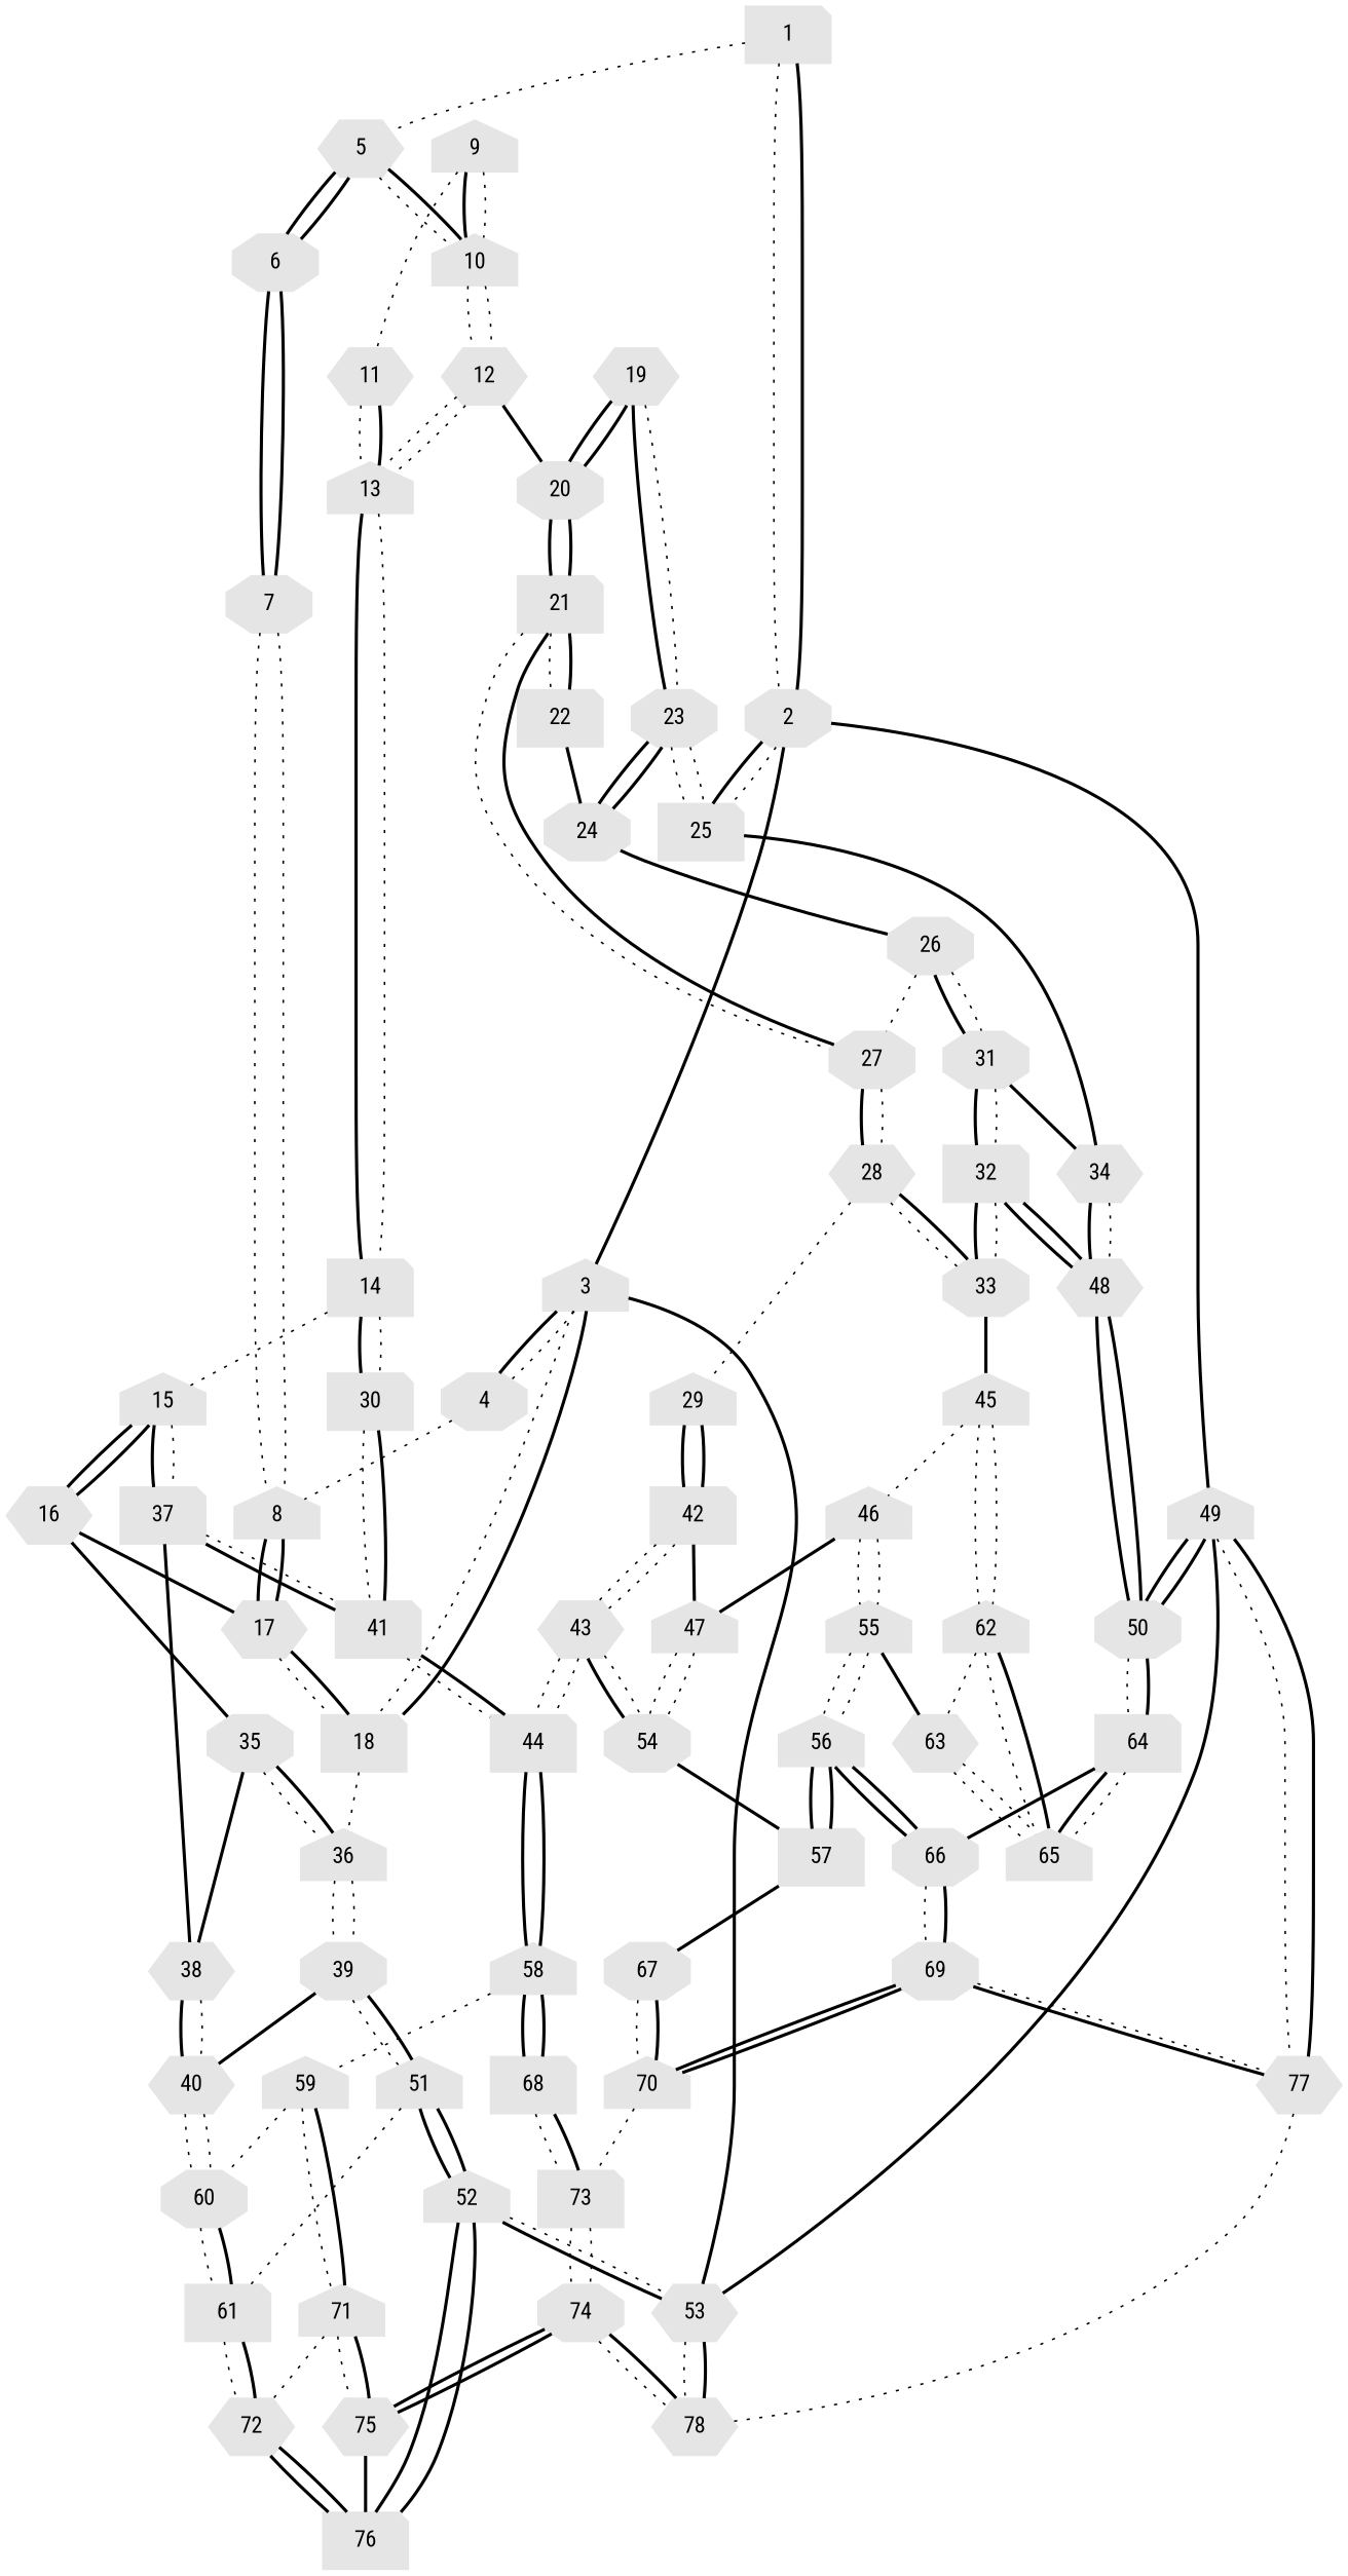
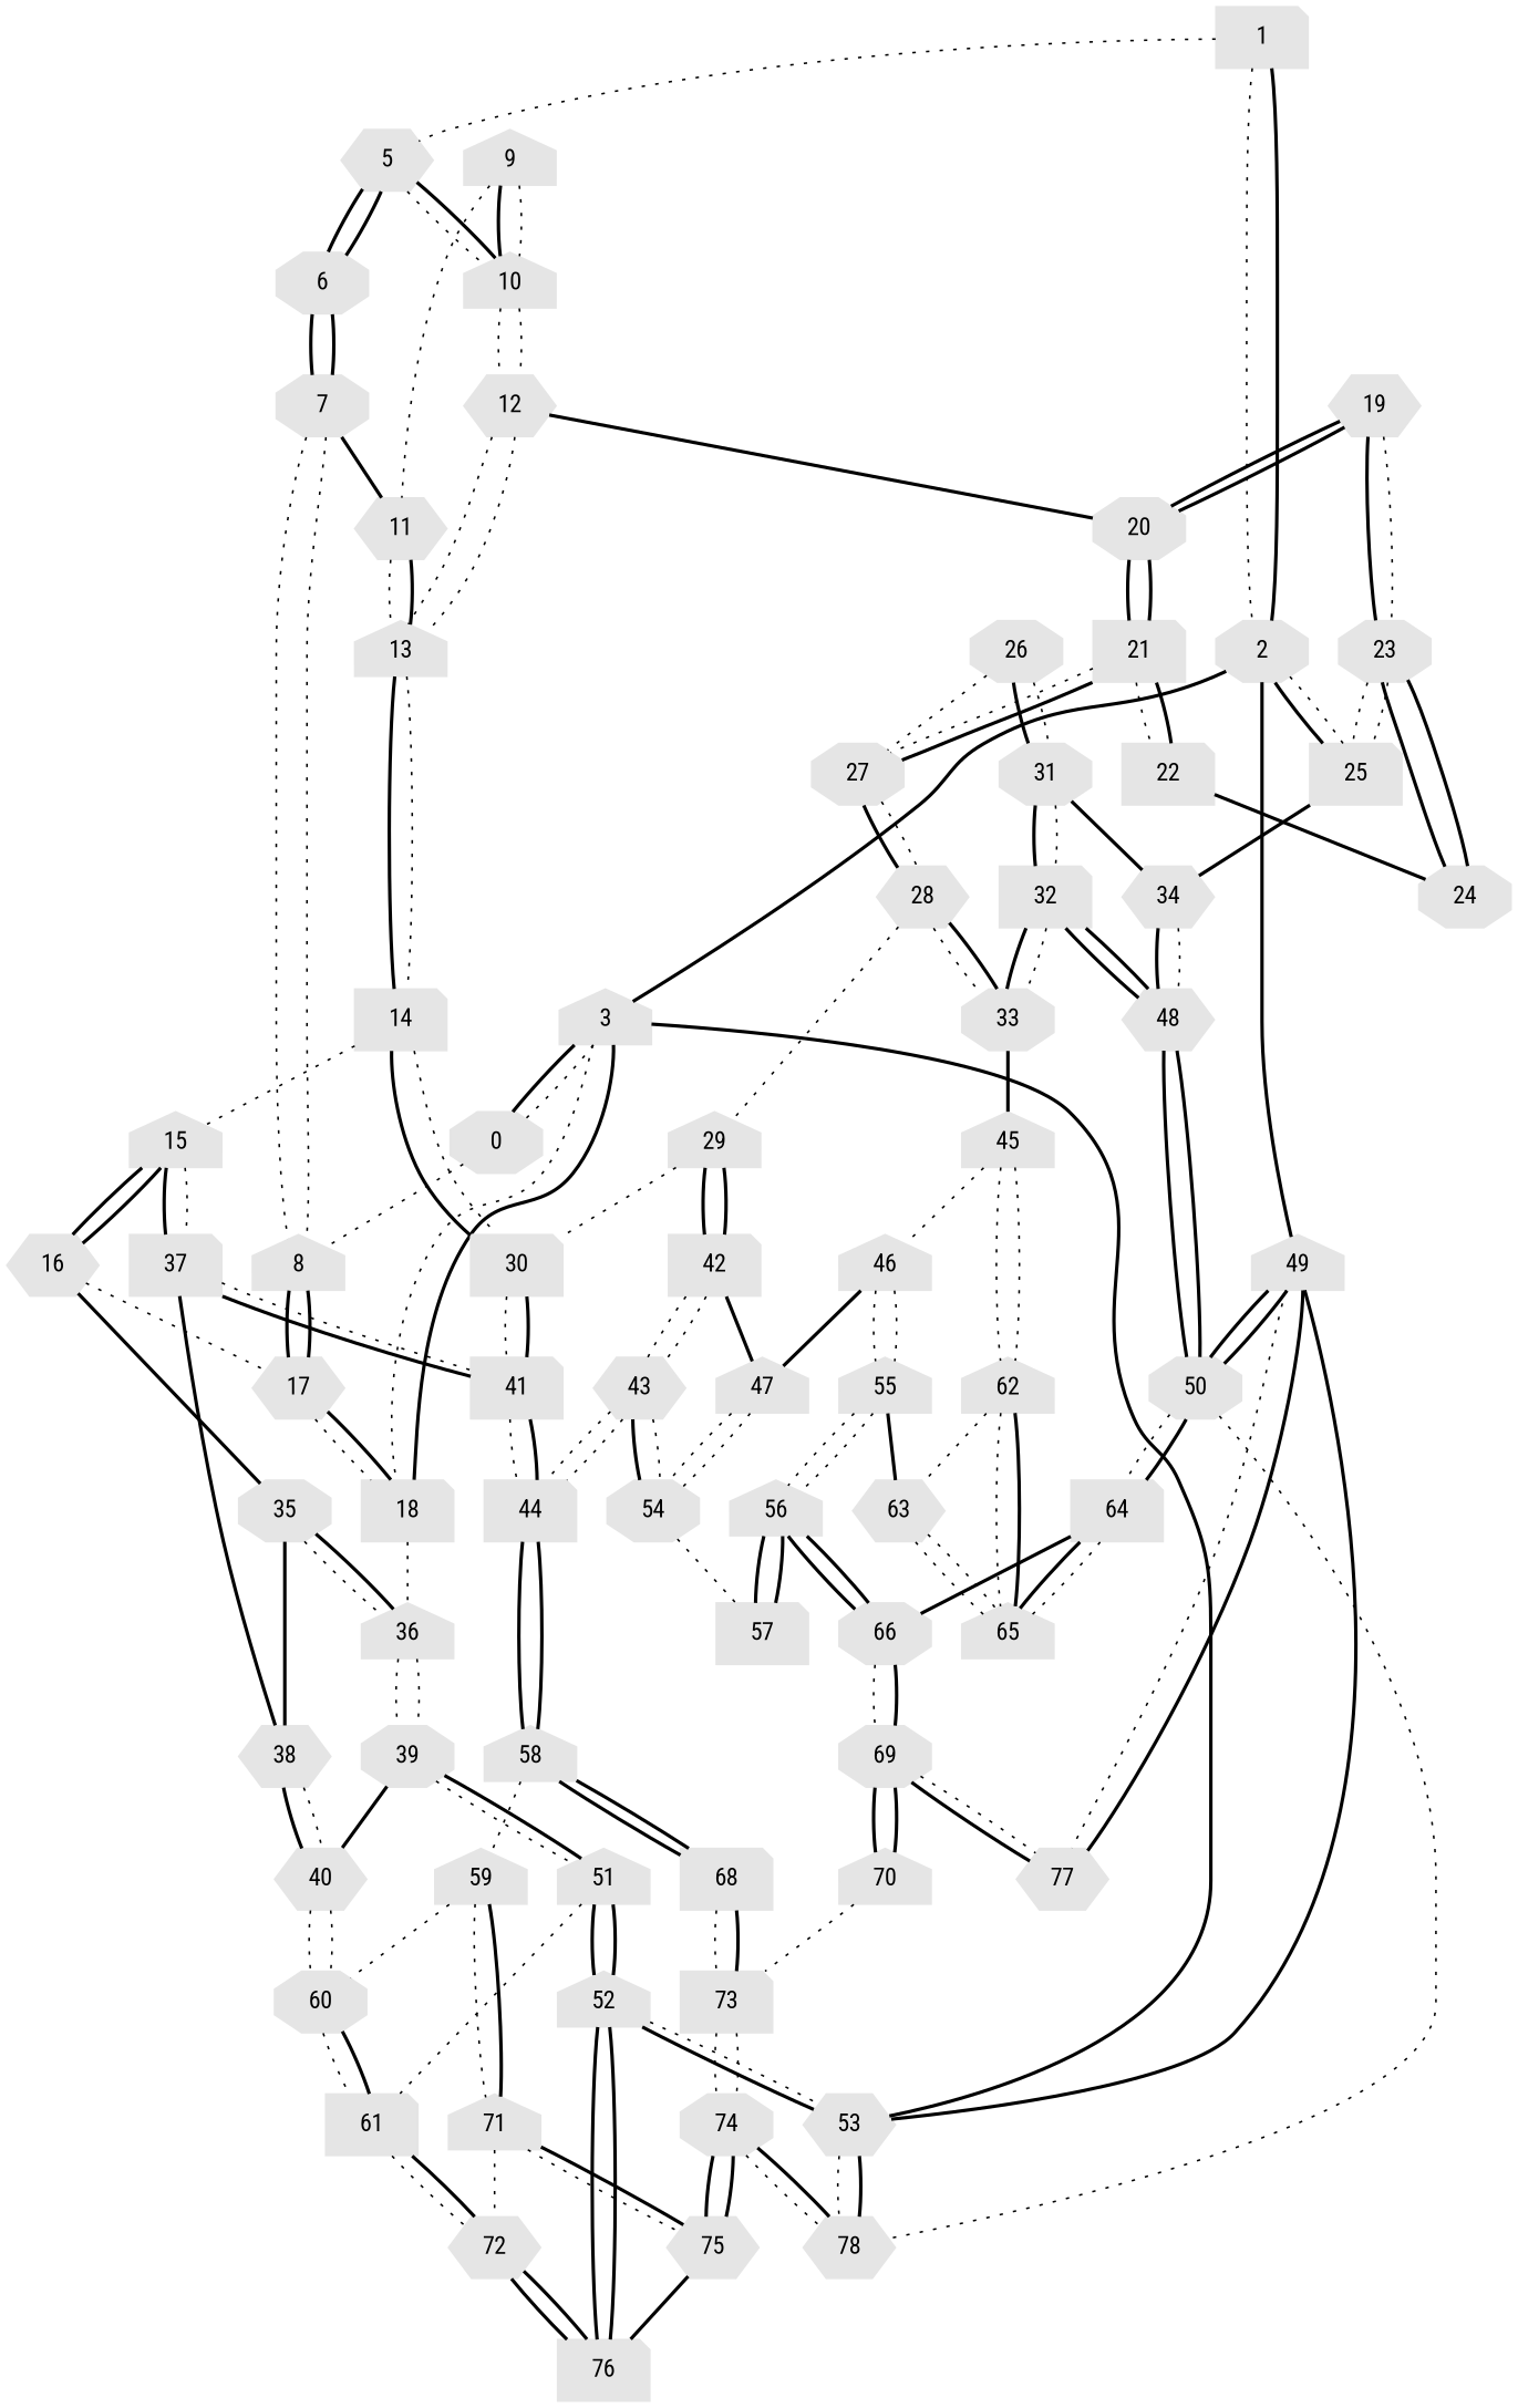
  graph {
    fontname="Roboto Condensed"
    node [color=gray90 fontname="Roboto Condensed" shape=house style=filled]
    edge [fontname="Roboto Condensed" style=bold]
    1 [shape=note]
    2 [shape=octagon]
    5 [shape=hexagon]
    3
    25 [shape=note]
    49
    6 [shape=octagon]
    10
-   4 [shape=octagon]
+   4 [shape=octagon label=0]
    18 [shape=note]
    53 [shape=hexagon]
    34 [shape=hexagon]
    50 [shape=octagon]
    77 [shape=hexagon]
    8
    36
    78 [shape=hexagon]
    17 [shape=hexagon]
    7 [shape=octagon]
    12 [shape=hexagon]
    11 [shape=hexagon]
    13
    9
    20 [shape=octagon]
    14 [shape=note]
    21 [shape=note]
    15
    30 [shape=note]
    16 [shape=hexagon]
    37 [shape=note]
    41 [shape=note]
    35 [shape=octagon]
    38 [shape=hexagon]
    39 [shape=octagon]
    19 [shape=hexagon]
    23 [shape=octagon]
    24 [shape=octagon]
    22 [shape=note]
    27 [shape=octagon]
    28 [shape=hexagon]
    26 [shape=octagon]
    31 [shape=octagon]
    48 [shape=hexagon]
    32 [shape=note]
    29
    33 [shape=octagon]
    42 [shape=note]
    45
    43 [shape=hexagon]
    47
    44 [shape=note]
    46
    62
    40 [shape=hexagon]
    51
    60 [shape=octagon]
    52
    61 [shape=note]
    58
    54 [shape=octagon]
    57 [shape=note]
    59
    68 [shape=note]
    55
    63 [shape=hexagon]
    65
    56
    64 [shape=note]
    66 [shape=octagon]
    76 [shape=note]
    72 [shape=hexagon]
-   67 [shape=octagon]
    69 [shape=octagon]
    70
    71
    73 [shape=note]
    75 [shape=hexagon]
    74 [shape=octagon]
    1 -- 2 [style=dotted]
    1 -- 2
    1 -- 5 [style=dotted]
    2 -- 3
    2 -- 25
    2 -- 25 [style=dotted]
    2 -- 49
    5 -- 6
    5 -- 6
    5 -- 10 [style=dotted]
    5 -- 10
    3 -- 4
    3 -- 4 [style=dotted]
    3 -- 18 [style=dotted]
    3 -- 18
    3 -- 53
    25 -- 34
    49 -- 53
    49 -- 50
    49 -- 50
    49 -- 77 [style=dotted]
    49 -- 77
    6 -- 7
    6 -- 7
    10 -- 12 [style=dotted]
    10 -- 12 [style=dotted]
    4 -- 8 [style=dotted]
    18 -- 36 [style=dotted]
    53 -- 78 [style=dotted]
    53 -- 78
    34 -- 48
    34 -- 48 [style=dotted]
    50 -- 64 [style=dotted]
    50 -- 64
-   77 -- 78 [style=dotted]
+   50 -- 78 [style=dotted]
    8 -- 17
    8 -- 17
    36 -- 39 [style=dotted]
    36 -- 39 [style=dotted]
    17 -- 18 [style=dotted]
    17 -- 18
    7 -- 8 [style=dotted]
    7 -- 8 [style=dotted]
+   7 -- 11
    12 -- 13 [style=dotted]
    12 -- 13 [style=dotted]
    12 -- 20
    11 -- 13 [style=dotted]
    11 -- 13
    13 -- 14
    13 -- 14 [style=dotted]
    9 -- 10
    9 -- 10 [style=dotted]
    9 -- 11 [style=dotted]
    20 -- 21
    20 -- 21
    14 -- 15 [style=dotted]
    14 -- 30
    14 -- 30 [style=dotted]
    21 -- 22 [style=dotted]
    21 -- 22
    21 -- 27 [style=dotted]
    21 -- 27
    15 -- 16
    15 -- 16
    15 -- 37
    15 -- 37 [style=dotted]
    30 -- 41 [style=dotted]
    30 -- 41
-   16 -- 17
+   16 -- 17 [style=dotted]
    16 -- 35
    37 -- 41
    37 -- 41 [style=dotted]
    37 -- 38
    41 -- 44 [style=dotted]
    41 -- 44
    35 -- 36 [style=dotted]
    35 -- 36
    35 -- 38
    38 -- 40
    38 -- 40 [style=dotted]
    39 -- 40
    39 -- 51 [style=dotted]
    39 -- 51
    19 -- 20
    19 -- 20
    19 -- 23
    19 -- 23 [style=dotted]
    23 -- 25 [style=dotted]
    23 -- 25 [style=dotted]
    23 -- 24
    23 -- 24
-   24 -- 26
    22 -- 24
    27 -- 28
    27 -- 28 [style=dotted]
    28 -- 29 [style=dotted]
    28 -- 33 [style=dotted]
    28 -- 33
    26 -- 27 [style=dotted]
    26 -- 31
    26 -- 31 [style=dotted]
    31 -- 34
    31 -- 32
    31 -- 32 [style=dotted]
    48 -- 50
    48 -- 50
    32 -- 48
    32 -- 48
    32 -- 33
    32 -- 33 [style=dotted]
+   29 -- 30 [style=dotted]
    29 -- 42
    29 -- 42
    33 -- 45
    42 -- 43 [style=dotted]
    42 -- 43 [style=dotted]
    42 -- 47
    45 -- 46 [style=dotted]
    45 -- 62 [style=dotted]
    45 -- 62 [style=dotted]
    43 -- 44 [style=dotted]
    43 -- 44 [style=dotted]
    43 -- 54
    43 -- 54 [style=dotted]
    47 -- 54 [style=dotted]
    47 -- 54 [style=dotted]
    44 -- 58
    44 -- 58
    46 -- 47
    46 -- 55 [style=dotted]
    46 -- 55 [style=dotted]
    62 -- 63 [style=dotted]
    62 -- 65 [style=dotted]
    62 -- 65
    40 -- 60 [style=dotted]
    40 -- 60 [style=dotted]
    51 -- 52
    51 -- 52
    51 -- 61 [style=dotted]
    60 -- 61 [style=dotted]
    60 -- 61
    52 -- 53
    52 -- 53 [style=dotted]
    52 -- 76
    52 -- 76
    61 -- 72 [style=dotted]
    61 -- 72
    58 -- 59 [style=dotted]
    58 -- 68
    58 -- 68
-   54 -- 57
-   57 -- 67
+   54 -- 57 [style=dotted]
    59 -- 60 [style=dotted]
    59 -- 71 [style=dotted]
    59 -- 71
    68 -- 73 [style=dotted]
    68 -- 73
    55 -- 63
    55 -- 56 [style=dotted]
    55 -- 56 [style=dotted]
    63 -- 65 [style=dotted]
    63 -- 65 [style=dotted]
    56 -- 57
    56 -- 57
    56 -- 66
    56 -- 66
    64 -- 65
    64 -- 65 [style=dotted]
    64 -- 66
    66 -- 69 [style=dotted]
    66 -- 69
    72 -- 76
    72 -- 76
-   67 -- 70 [style=dotted]
-   67 -- 70
    69 -- 77
    69 -- 77 [style=dotted]
    69 -- 70
    69 -- 70
    70 -- 73 [style=dotted]
    71 -- 72 [style=dotted]
    71 -- 75 [style=dotted]
    71 -- 75
    73 -- 74 [style=dotted]
    73 -- 74 [style=dotted]
    75 -- 76
    74 -- 78 [style=dotted]
    74 -- 78
    74 -- 75
    74 -- 75
  }
